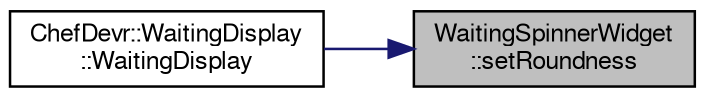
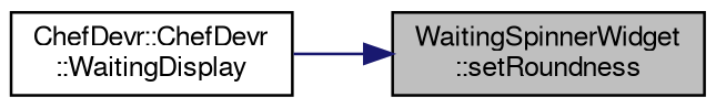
  digraph {
    rankdir=RL
    node [color=black fontname=FreeSans fontsize=10 shape=record style=filled]
    n1 [fillcolor=grey75 fontcolor=black height=0.2 label="WaitingSpinnerWidget\l::setRoundness" width=0.4]
-   n2 [fillcolor=white height=0.2 label="ChefDevr::WaitingDisplay\l::WaitingDisplay" width=0.4]
+   n2 [fillcolor=white height=0.2 label="ChefDevr::ChefDevr\l::WaitingDisplay" width=0.4]
    n1 -> n2 [color=midnightblue dir=back fontname=FreeSans fontsize=10 labelfontname=FreeSans labelfontsize=10 style=solid]
  }
